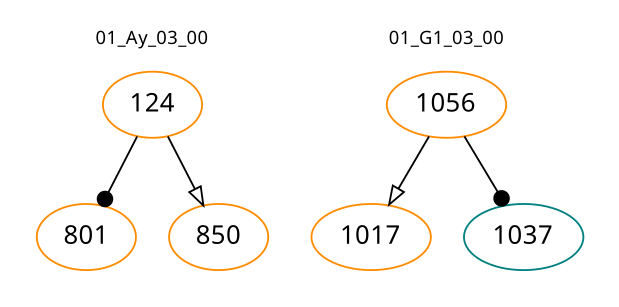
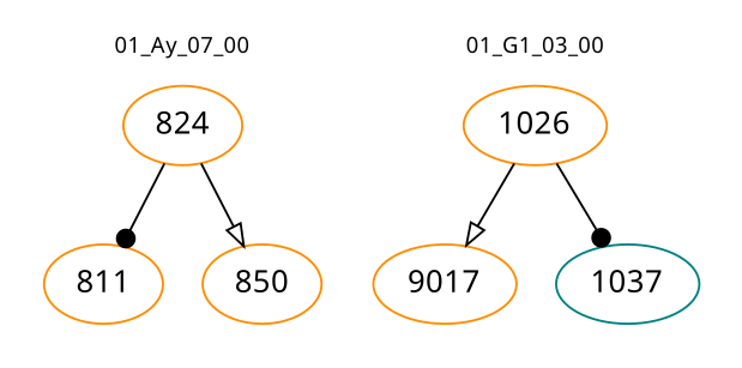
  digraph {
    fontname="Noto Sans"
    node [color=darkorange fontname="Noto Sans"]
    edge [arrowhead=dot color=black fontname="Noto Sans"]
-   n1 [label=124]
-   n2 [label=801]
+   n1 [label=824]
+   n2 [label=811]
    n3 [label=850]
-   n4 [label=1056]
-   n5 [label=1017]
+   n4 [label=1026]
+   n5 [label=9017]
    n6 [color=teal label=1037]
    subgraph cluster_1 {
      color=white
      fontsize=10
-     label="01_Ay_03_00"
+     label="01_Ay_07_00"
      n1
      n2
      n3
    }
    subgraph cluster_2 {
      color=white
      fontsize=10
      label="01_G1_03_00"
      n4
      n5
      n6
    }
    n1 -> n2
    n1 -> n3 [arrowhead=onormal]
    n4 -> n5 [arrowhead=onormal]
    n4 -> n6
  }
